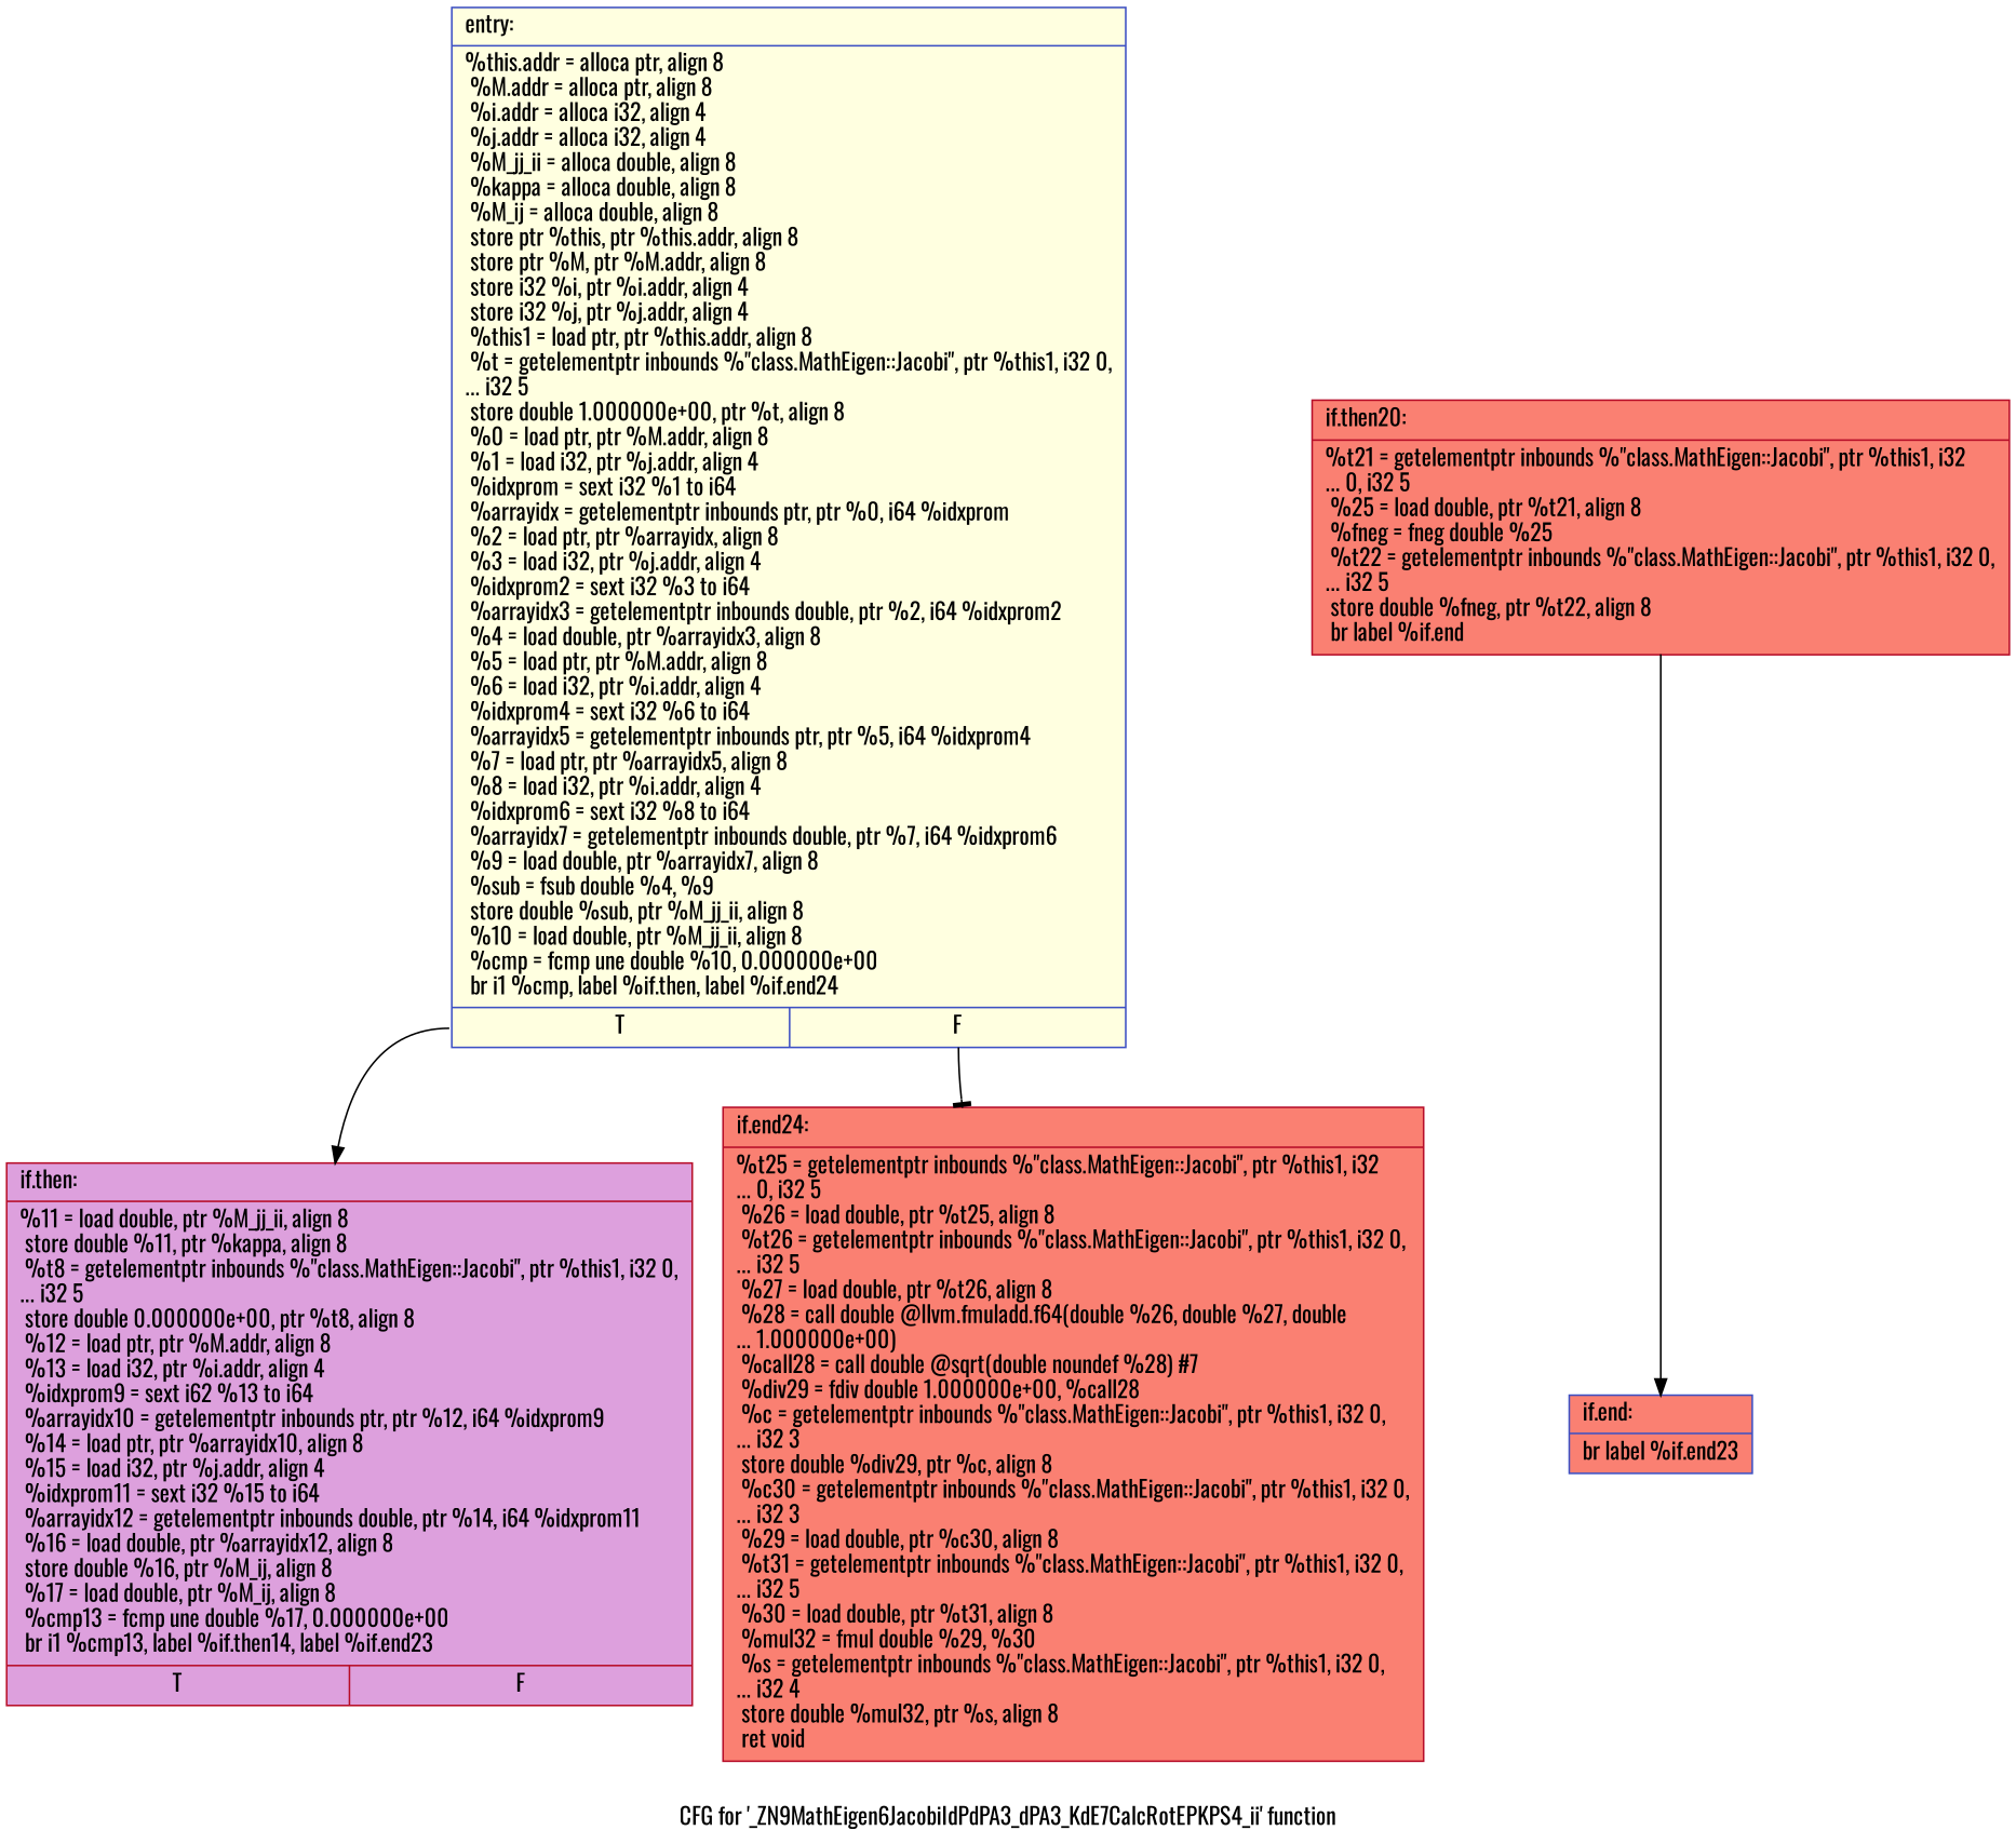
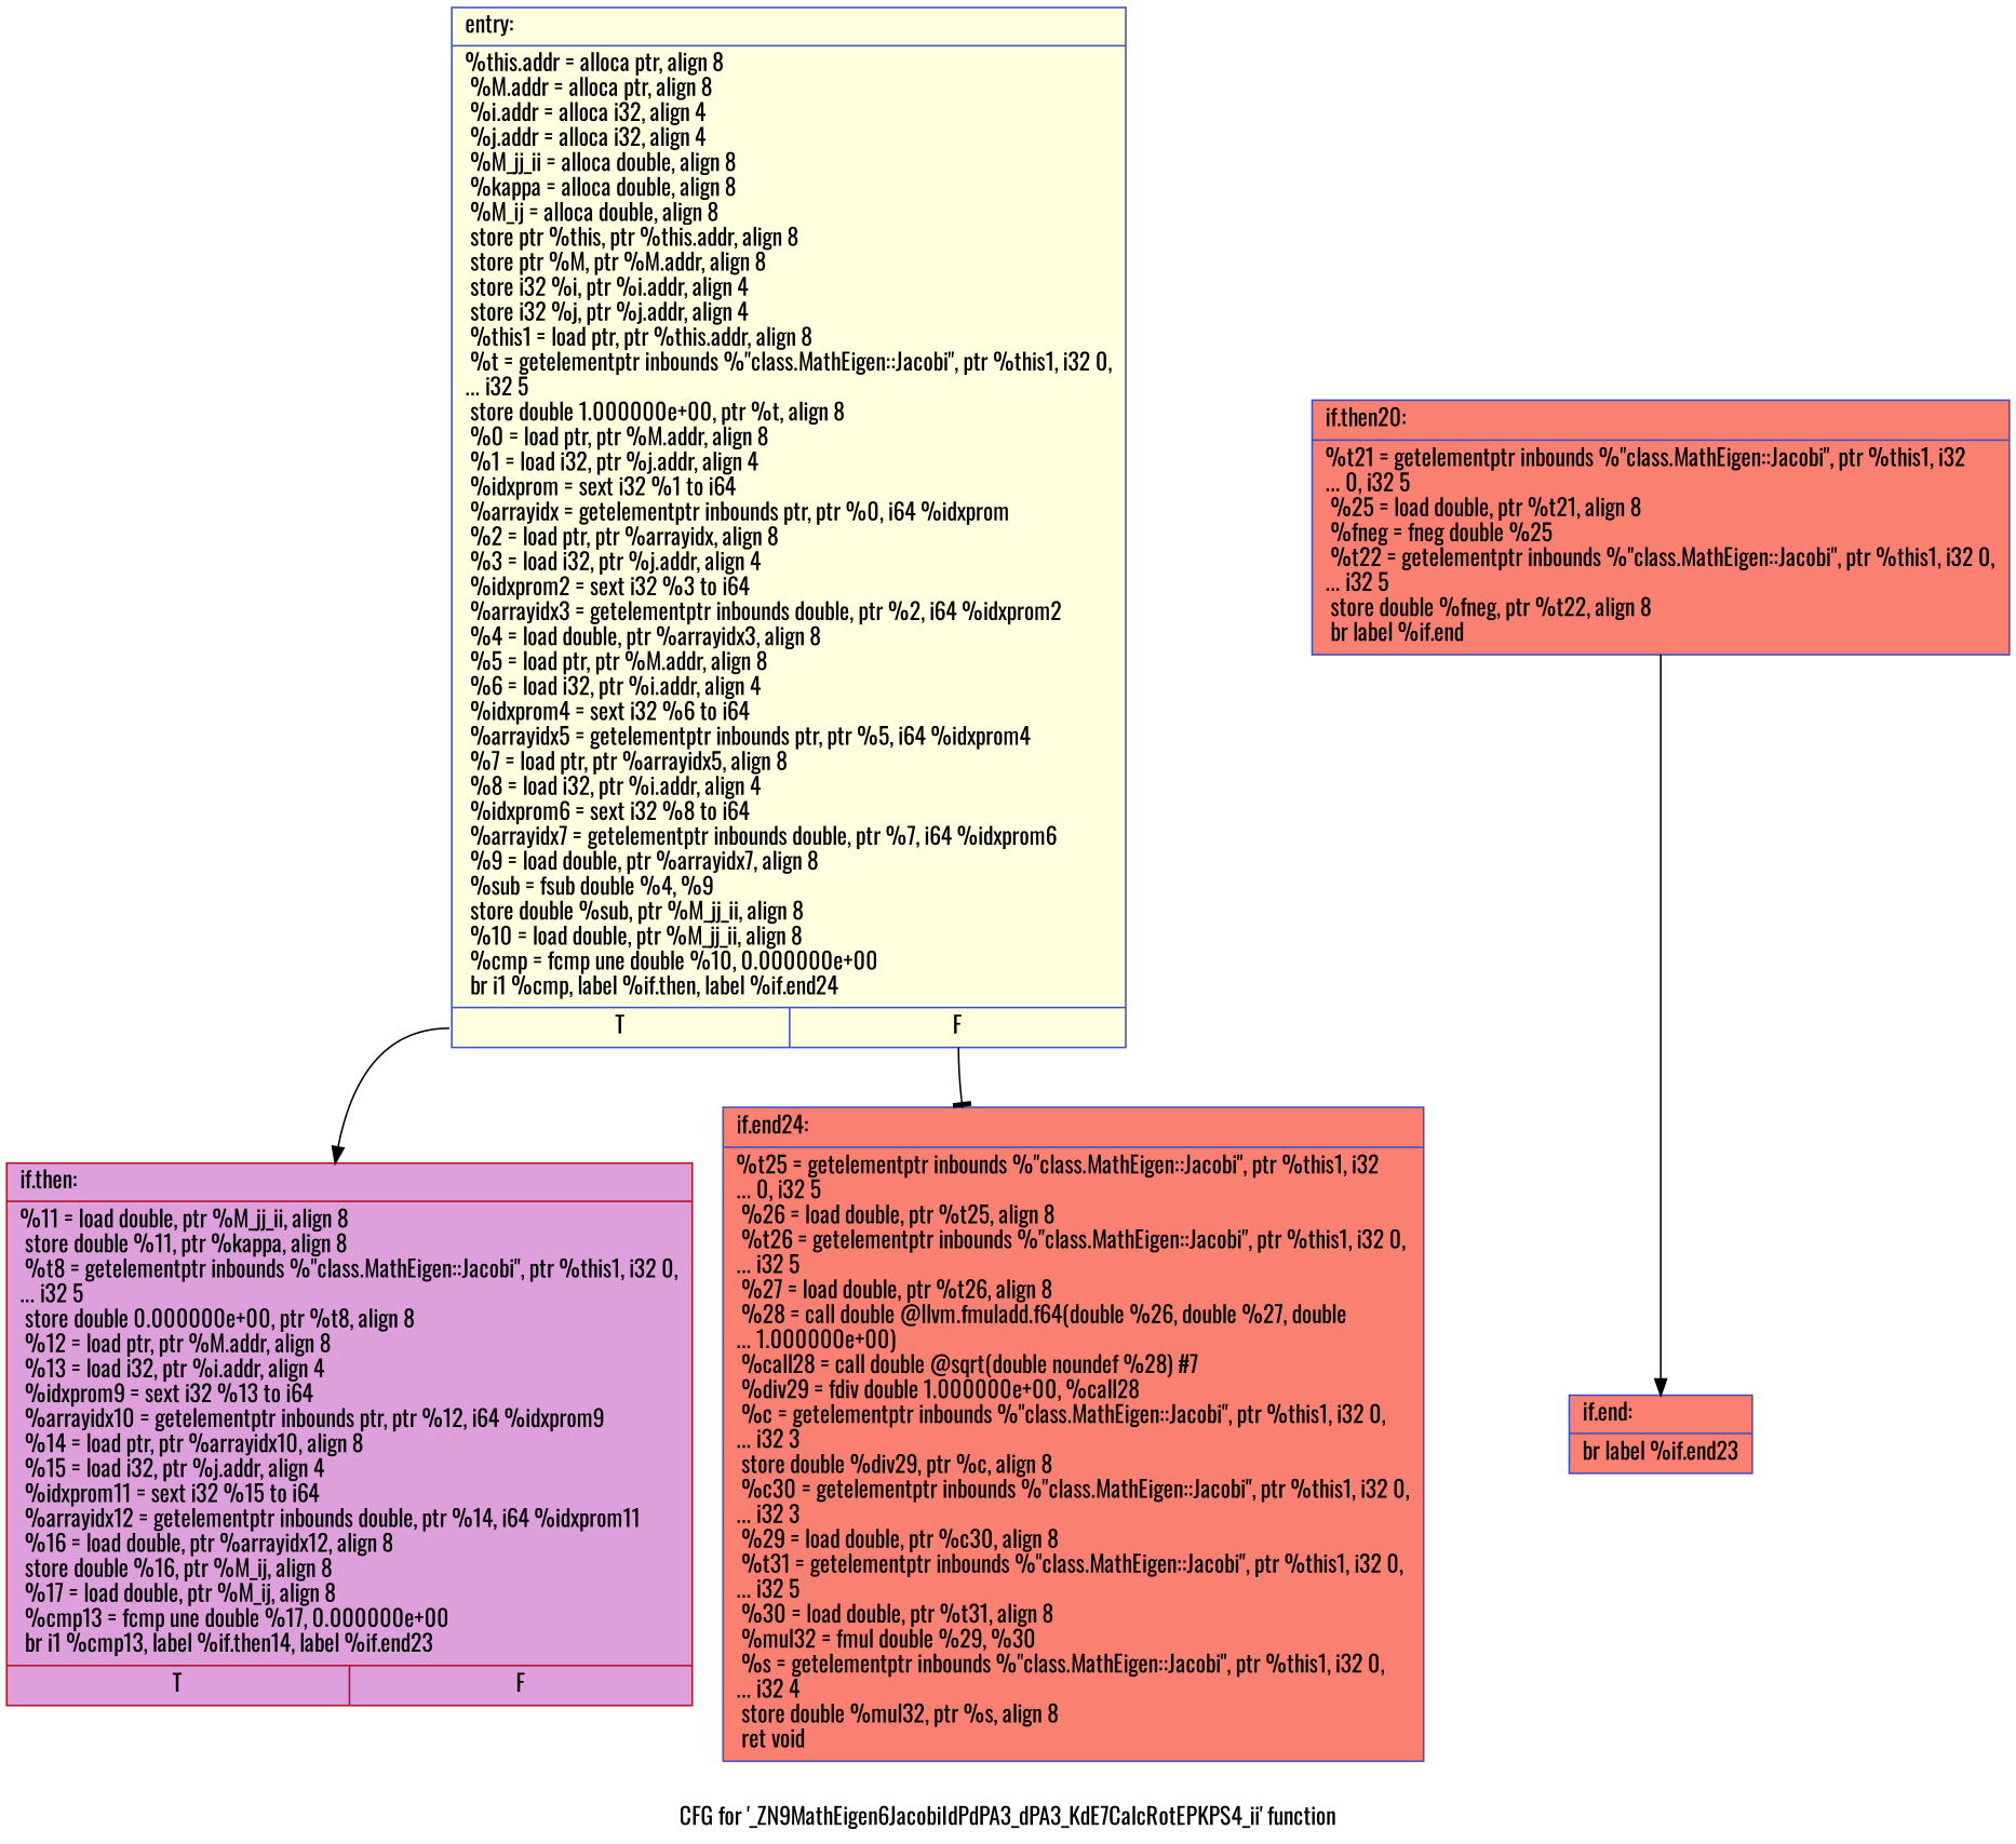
  digraph {
    fontname=Oswald
    label="CFG for '_ZN9MathEigen6JacobiIdPdPA3_dPA3_KdE7CalcRotEPKPS4_ii' function"
    node [color="#3d50c3ff" fillcolor=salmon fontname=Oswald shape=record style=filled]
    edge [arrowhead=normal fontname=Oswald]
    n1 [fillcolor=lightyellow label="{entry:\l|  %this.addr = alloca ptr, align 8\l  %M.addr = alloca ptr, align 8\l  %i.addr = alloca i32, align 4\l  %j.addr = alloca i32, align 4\l  %M_jj_ii = alloca double, align 8\l  %kappa = alloca double, align 8\l  %M_ij = alloca double, align 8\l  store ptr %this, ptr %this.addr, align 8\l  store ptr %M, ptr %M.addr, align 8\l  store i32 %i, ptr %i.addr, align 4\l  store i32 %j, ptr %j.addr, align 4\l  %this1 = load ptr, ptr %this.addr, align 8\l  %t = getelementptr inbounds %\"class.MathEigen::Jacobi\", ptr %this1, i32 0,\l... i32 5\l  store double 1.000000e+00, ptr %t, align 8\l  %0 = load ptr, ptr %M.addr, align 8\l  %1 = load i32, ptr %j.addr, align 4\l  %idxprom = sext i32 %1 to i64\l  %arrayidx = getelementptr inbounds ptr, ptr %0, i64 %idxprom\l  %2 = load ptr, ptr %arrayidx, align 8\l  %3 = load i32, ptr %j.addr, align 4\l  %idxprom2 = sext i32 %3 to i64\l  %arrayidx3 = getelementptr inbounds double, ptr %2, i64 %idxprom2\l  %4 = load double, ptr %arrayidx3, align 8\l  %5 = load ptr, ptr %M.addr, align 8\l  %6 = load i32, ptr %i.addr, align 4\l  %idxprom4 = sext i32 %6 to i64\l  %arrayidx5 = getelementptr inbounds ptr, ptr %5, i64 %idxprom4\l  %7 = load ptr, ptr %arrayidx5, align 8\l  %8 = load i32, ptr %i.addr, align 4\l  %idxprom6 = sext i32 %8 to i64\l  %arrayidx7 = getelementptr inbounds double, ptr %7, i64 %idxprom6\l  %9 = load double, ptr %arrayidx7, align 8\l  %sub = fsub double %4, %9\l  store double %sub, ptr %M_jj_ii, align 8\l  %10 = load double, ptr %M_jj_ii, align 8\l  %cmp = fcmp une double %10, 0.000000e+00\l  br i1 %cmp, label %if.then, label %if.end24\l|{<s0>T|<s1>F}}"]
-   n2 [color="#b70d28ff" fillcolor=plum label="{if.then:\l|  %11 = load double, ptr %M_jj_ii, align 8\l  store double %11, ptr %kappa, align 8\l  %t8 = getelementptr inbounds %\"class.MathEigen::Jacobi\", ptr %this1, i32 0,\l... i32 5\l  store double 0.000000e+00, ptr %t8, align 8\l  %12 = load ptr, ptr %M.addr, align 8\l  %13 = load i32, ptr %i.addr, align 4\l  %idxprom9 = sext i62 %13 to i64\l  %arrayidx10 = getelementptr inbounds ptr, ptr %12, i64 %idxprom9\l  %14 = load ptr, ptr %arrayidx10, align 8\l  %15 = load i32, ptr %j.addr, align 4\l  %idxprom11 = sext i32 %15 to i64\l  %arrayidx12 = getelementptr inbounds double, ptr %14, i64 %idxprom11\l  %16 = load double, ptr %arrayidx12, align 8\l  store double %16, ptr %M_ij, align 8\l  %17 = load double, ptr %M_ij, align 8\l  %cmp13 = fcmp une double %17, 0.000000e+00\l  br i1 %cmp13, label %if.then14, label %if.end23\l|{<s0>T|<s1>F}}"]
-   n3 [color="#b70d28ff" label="{if.end24:\l|  %t25 = getelementptr inbounds %\"class.MathEigen::Jacobi\", ptr %this1, i32\l... 0, i32 5\l  %26 = load double, ptr %t25, align 8\l  %t26 = getelementptr inbounds %\"class.MathEigen::Jacobi\", ptr %this1, i32 0,\l... i32 5\l  %27 = load double, ptr %t26, align 8\l  %28 = call double @llvm.fmuladd.f64(double %26, double %27, double\l... 1.000000e+00)\l  %call28 = call double @sqrt(double noundef %28) #7\l  %div29 = fdiv double 1.000000e+00, %call28\l  %c = getelementptr inbounds %\"class.MathEigen::Jacobi\", ptr %this1, i32 0,\l... i32 3\l  store double %div29, ptr %c, align 8\l  %c30 = getelementptr inbounds %\"class.MathEigen::Jacobi\", ptr %this1, i32 0,\l... i32 3\l  %29 = load double, ptr %c30, align 8\l  %t31 = getelementptr inbounds %\"class.MathEigen::Jacobi\", ptr %this1, i32 0,\l... i32 5\l  %30 = load double, ptr %t31, align 8\l  %mul32 = fmul double %29, %30\l  %s = getelementptr inbounds %\"class.MathEigen::Jacobi\", ptr %this1, i32 0,\l... i32 4\l  store double %mul32, ptr %s, align 8\l  ret void\l}"]
-   n4 [color="#b70d28ff" label="{if.then20:\l|  %t21 = getelementptr inbounds %\"class.MathEigen::Jacobi\", ptr %this1, i32\l... 0, i32 5\l  %25 = load double, ptr %t21, align 8\l  %fneg = fneg double %25\l  %t22 = getelementptr inbounds %\"class.MathEigen::Jacobi\", ptr %this1, i32 0,\l... i32 5\l  store double %fneg, ptr %t22, align 8\l  br label %if.end\l}"]
+   n2 [color="#b70d28ff" fillcolor=plum label="{if.then:\l|  %11 = load double, ptr %M_jj_ii, align 8\l  store double %11, ptr %kappa, align 8\l  %t8 = getelementptr inbounds %\"class.MathEigen::Jacobi\", ptr %this1, i32 0,\l... i32 5\l  store double 0.000000e+00, ptr %t8, align 8\l  %12 = load ptr, ptr %M.addr, align 8\l  %13 = load i32, ptr %i.addr, align 4\l  %idxprom9 = sext i32 %13 to i64\l  %arrayidx10 = getelementptr inbounds ptr, ptr %12, i64 %idxprom9\l  %14 = load ptr, ptr %arrayidx10, align 8\l  %15 = load i32, ptr %j.addr, align 4\l  %idxprom11 = sext i32 %15 to i64\l  %arrayidx12 = getelementptr inbounds double, ptr %14, i64 %idxprom11\l  %16 = load double, ptr %arrayidx12, align 8\l  store double %16, ptr %M_ij, align 8\l  %17 = load double, ptr %M_ij, align 8\l  %cmp13 = fcmp une double %17, 0.000000e+00\l  br i1 %cmp13, label %if.then14, label %if.end23\l|{<s0>T|<s1>F}}"]
+   n3 [label="{if.end24:\l|  %t25 = getelementptr inbounds %\"class.MathEigen::Jacobi\", ptr %this1, i32\l... 0, i32 5\l  %26 = load double, ptr %t25, align 8\l  %t26 = getelementptr inbounds %\"class.MathEigen::Jacobi\", ptr %this1, i32 0,\l... i32 5\l  %27 = load double, ptr %t26, align 8\l  %28 = call double @llvm.fmuladd.f64(double %26, double %27, double\l... 1.000000e+00)\l  %call28 = call double @sqrt(double noundef %28) #7\l  %div29 = fdiv double 1.000000e+00, %call28\l  %c = getelementptr inbounds %\"class.MathEigen::Jacobi\", ptr %this1, i32 0,\l... i32 3\l  store double %div29, ptr %c, align 8\l  %c30 = getelementptr inbounds %\"class.MathEigen::Jacobi\", ptr %this1, i32 0,\l... i32 3\l  %29 = load double, ptr %c30, align 8\l  %t31 = getelementptr inbounds %\"class.MathEigen::Jacobi\", ptr %this1, i32 0,\l... i32 5\l  %30 = load double, ptr %t31, align 8\l  %mul32 = fmul double %29, %30\l  %s = getelementptr inbounds %\"class.MathEigen::Jacobi\", ptr %this1, i32 0,\l... i32 4\l  store double %mul32, ptr %s, align 8\l  ret void\l}"]
+   n4 [label="{if.then20:\l|  %t21 = getelementptr inbounds %\"class.MathEigen::Jacobi\", ptr %this1, i32\l... 0, i32 5\l  %25 = load double, ptr %t21, align 8\l  %fneg = fneg double %25\l  %t22 = getelementptr inbounds %\"class.MathEigen::Jacobi\", ptr %this1, i32 0,\l... i32 5\l  store double %fneg, ptr %t22, align 8\l  br label %if.end\l}"]
    n5 [label="{if.end:\l|  br label %if.end23\l}"]
    n1 -> n2 [tailport=s0]
    n1 -> n3 [arrowhead=tee tailport=s1]
    n4 -> n5
  }
